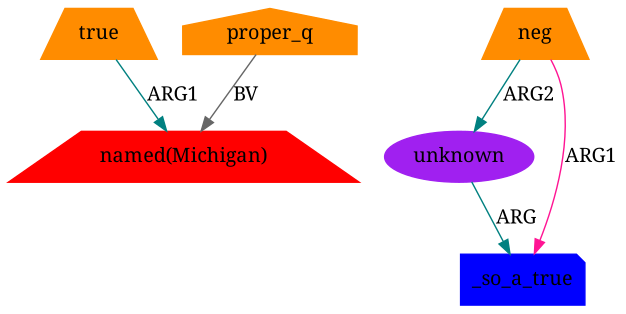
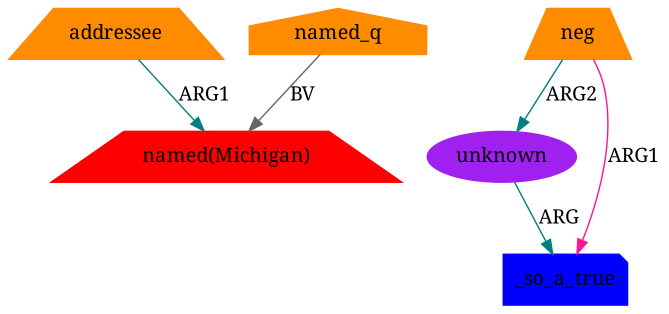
  digraph {
    fontname="Noto Serif"
    node [color=darkorange fontname="Noto Serif" shape=trapezium style=filled]
    edge [color=teal fontname="Noto Serif"]
    "named(Michigan)" [color=red]
-   addressee [label=true]
+   addressee
    unknown [color=purple shape=ellipse]
    _so_a_true [color=blue shape=note]
    neg
-   proper_q [shape=house]
+   proper_q [shape=house label=named_q]
    addressee -> "named(Michigan)" [label=ARG1]
    unknown -> _so_a_true [label=ARG]
    neg -> unknown [label=ARG2]
    neg -> _so_a_true [color=deeppink label=ARG1]
    proper_q -> "named(Michigan)" [color=gray40 label=BV]
  }
